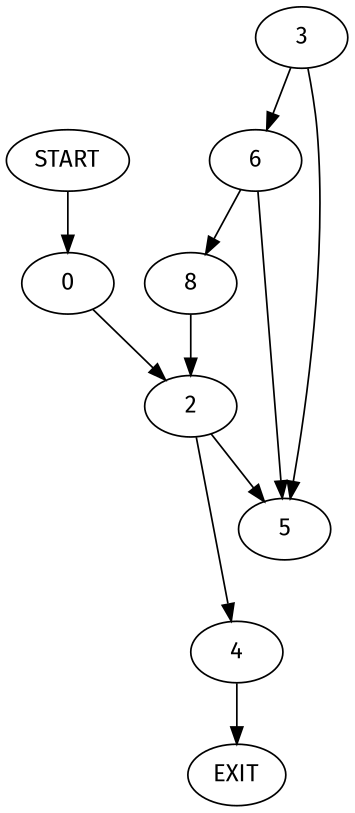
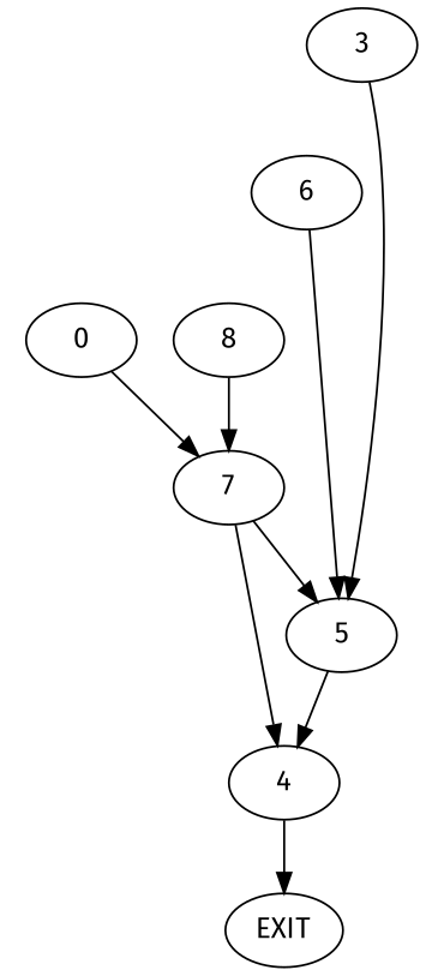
  digraph {
    fontname="Fira Sans"
    node [fontname="Fira Sans"]
    edge [fontname="Fira Sans"]
-   n1 [label=START]
    n2 [label=0]
-   2
+   2 [label=7]
    n4 [label=EXIT]
    4
    5
    3
    6
    n9 [label=8]
-   n1 -> n2
    n2 -> 2
    2 -> 4
    2 -> 5
    4 -> n4
+   5 -> 4
    3 -> 5
-   3 -> 6
    6 -> 5
-   6 -> n9
    n9 -> 2
  }
